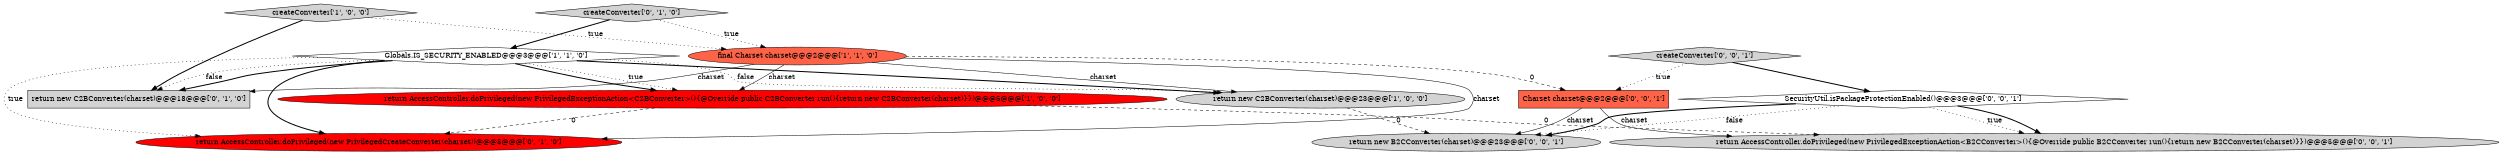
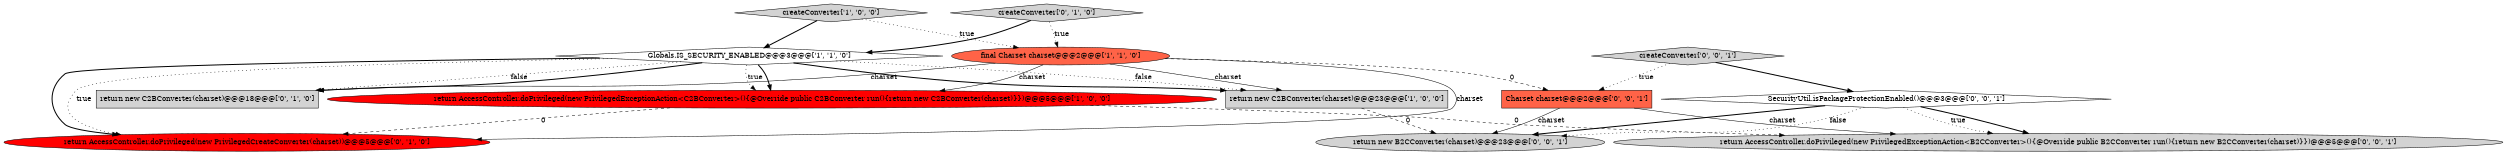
  digraph {
    node [fillcolor=lightgray shape=ellipse style=filled]
    edge [style=bold]
    n1 [label="createConverter['1', '0', '0']" shape=diamond]
    n2 [fillcolor=white label="Globals.IS_SECURITY_ENABLED@@@3@@@['1', '1', '0']" shape=diamond]
    n3 [fillcolor=tomato label="final Charset charset@@@2@@@['1', '1', '0']"]
    n4 [fillcolor=red label="return AccessController.doPrivileged(new PrivilegedCreateConverter(charset))@@@5@@@['0', '1', '0']"]
-   n5 [label="return new C2BConverter(charset)@@@23@@@['1', '0', '0']"]
+   n5 [label="return new C2BConverter(charset)@@@23@@@['1', '0', '0']" shape=box]
    n6 [fillcolor=red label="return AccessController.doPrivileged(new PrivilegedExceptionAction<C2BConverter>(){@Override public C2BConverter run(){return new C2BConverter(charset)}})@@@5@@@['1', '0', '0']"]
    n7 [label="return new C2BConverter(charset)@@@18@@@['0', '1', '0']" shape=box]
    n8 [fillcolor=tomato label="Charset charset@@@2@@@['0', '0', '1']" shape=box]
    n9 [label="return new B2CConverter(charset)@@@23@@@['0', '0', '1']"]
    n10 [fillcolor=white label="SecurityUtil.isPackageProtectionEnabled()@@@3@@@['0', '0', '1']" shape=diamond]
    n11 [label="return AccessController.doPrivileged(new PrivilegedExceptionAction<B2CConverter>(){@Override public B2CConverter run(){return new B2CConverter(charset)}})@@@5@@@['0', '0', '1']"]
    n12 [label="createConverter['0', '1', '0']" shape=diamond]
    n13 [label="createConverter['0', '0', '1']" shape=diamond]
-   n1 -> n7
+   n1 -> n2
    n1 -> n3 [label=true style=dotted]
    n2 -> n4
    n2 -> n4 [label=true style=dotted]
    n2 -> n5 [label=false style=dotted]
    n2 -> n5
    n2 -> n6
    n2 -> n6 [label=true style=dotted]
    n2 -> n7 [label=false style=dotted]
    n2 -> n7
    n3 -> n4 [label=charset style=solid]
    n3 -> n5 [label=charset style=solid]
    n3 -> n6 [label=charset style=solid]
    n3 -> n7 [label=charset style=solid]
    n3 -> n8 [label=0 style=dashed]
    n5 -> n9 [label=0 style=dashed]
    n6 -> n4 [label=0 style=dashed]
    n6 -> n11 [label=0 style=dashed]
    n8 -> n9 [label=charset style=solid]
    n8 -> n11 [label=charset style=solid]
    n10 -> n9
    n10 -> n9 [label=false style=dotted]
    n10 -> n11 [label=true style=dotted]
    n10 -> n11
    n12 -> n2
    n12 -> n3 [label=true style=dotted]
    n13 -> n8 [label=true style=dotted]
    n13 -> n10
  }
